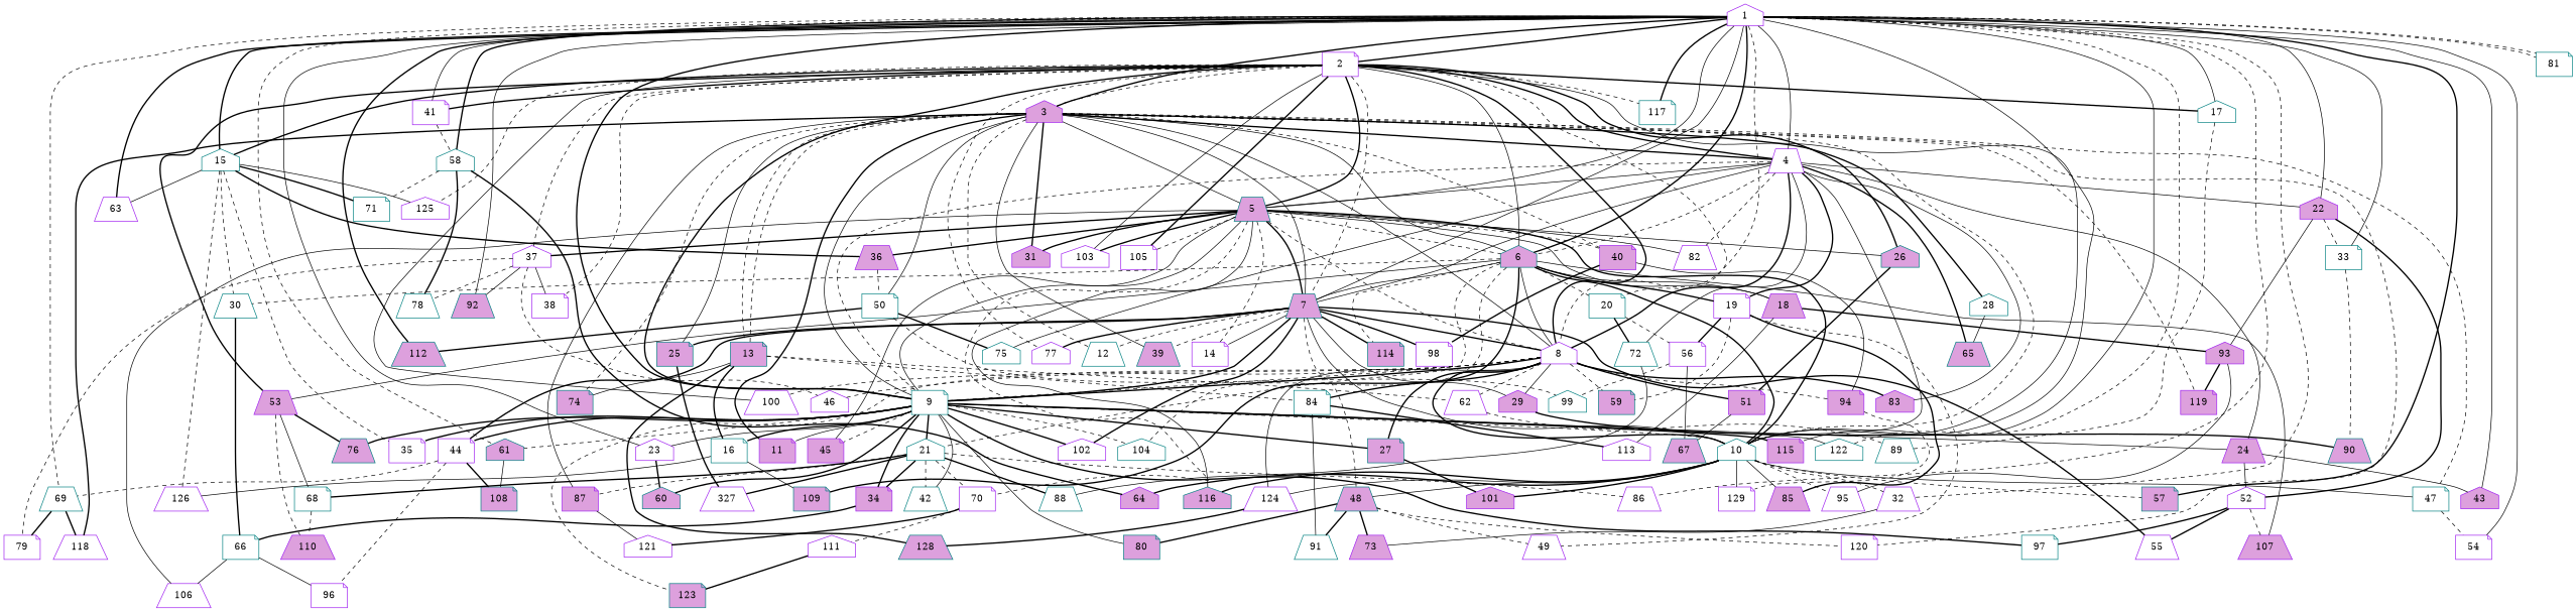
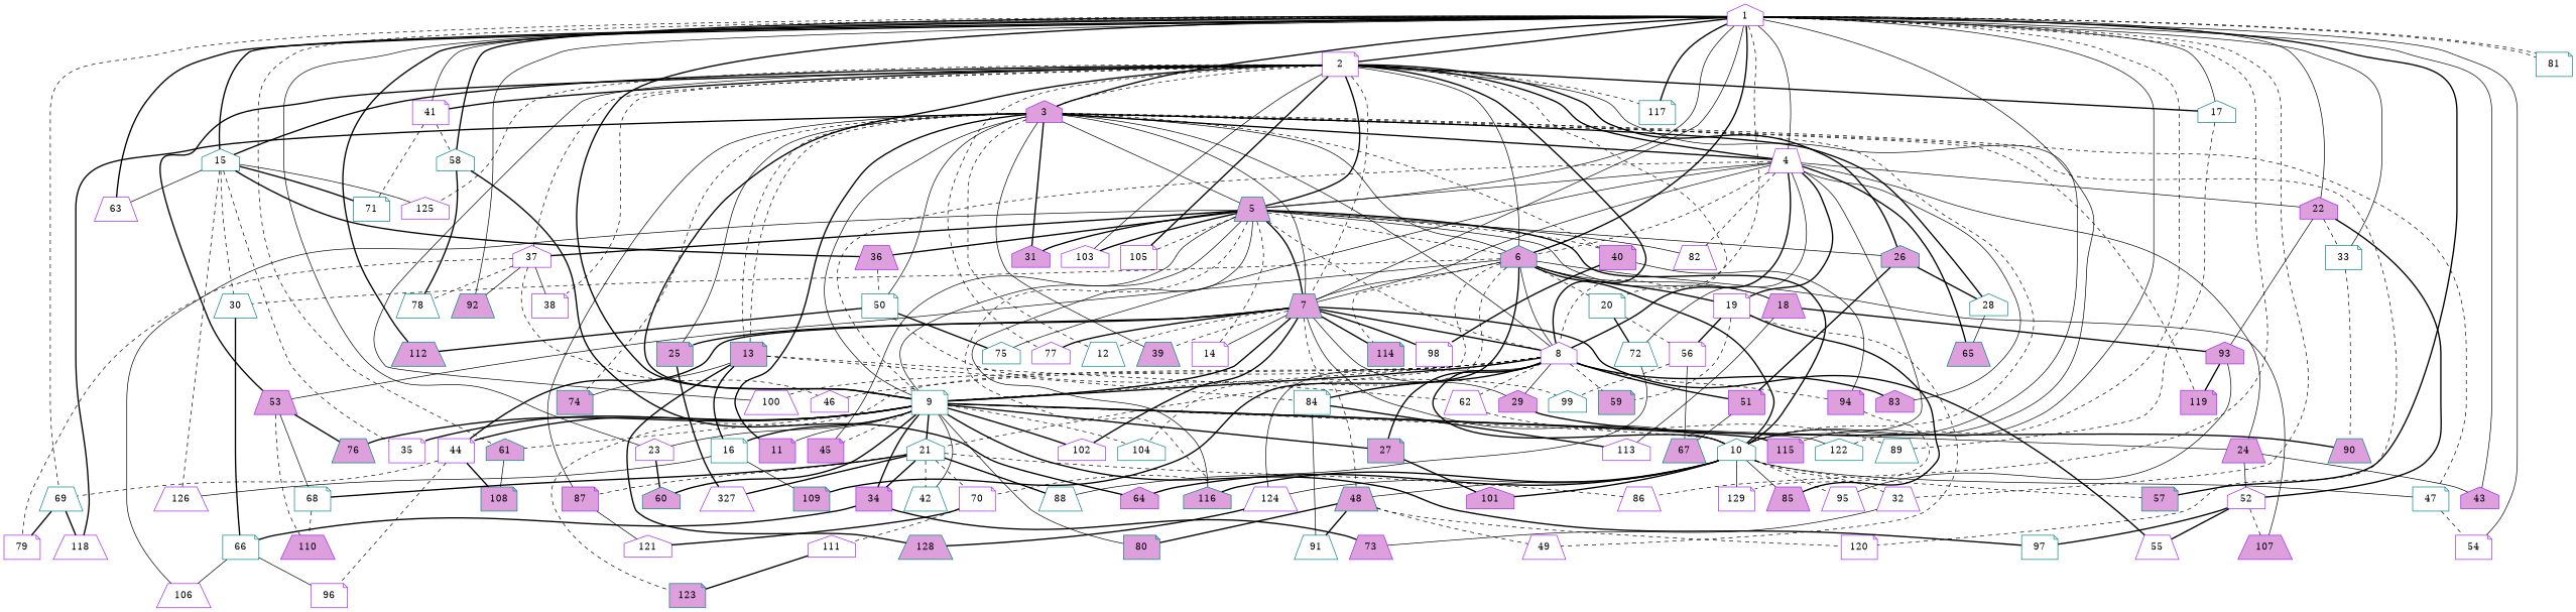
  graph {
    node [color=purple fillcolor=white shape=note style=filled]
    edge [style=bold]
    1 [shape=house]
    2
    3 [fillcolor=plum shape=house]
    4 [shape=trapezium]
    5 [color=teal fillcolor=plum shape=trapezium]
    6 [color=teal fillcolor=plum shape=house]
    7 [color=teal fillcolor=plum shape=trapezium]
    8 [shape=house]
    9 [color=teal]
    10 [color=teal shape=house]
    15 [color=teal shape=house]
    17 [color=teal shape=house]
    22 [fillcolor=plum shape=house]
    23 [shape=house]
    32 [shape=trapezium]
    33 [color=teal]
    41
    43 [fillcolor=plum shape=house]
    54
    57 [color=teal fillcolor=plum]
    58 [color=teal shape=house]
    61 [color=teal fillcolor=plum shape=house]
    63 [shape=trapezium]
    69 [color=teal shape=trapezium]
    81 [color=teal]
    86 [shape=trapezium]
    92 [color=teal fillcolor=plum shape=trapezium]
    112 [color=teal fillcolor=plum shape=trapezium]
    115 [fillcolor=plum]
    117 [color=teal]
    122 [color=teal shape=house]
    20 [color=teal]
    26 [color=teal fillcolor=plum shape=house]
    37 [shape=house]
    38
    53 [fillcolor=plum shape=trapezium]
    77 [shape=house]
    100 [shape=trapezium]
    103 [shape=house]
    105
    125 [shape=house]
    11 [fillcolor=plum]
    12 [color=teal shape=trapezium]
    13 [color=teal fillcolor=plum]
    25 [color=teal fillcolor=plum]
    28 [color=teal shape=house]
    31 [fillcolor=plum shape=house]
    39 [color=teal fillcolor=plum shape=trapezium]
    40 [fillcolor=plum]
    47 [color=teal]
    50 [color=teal]
    74 [color=teal fillcolor=plum]
    87 [fillcolor=plum]
    118 [shape=trapezium]
    119 [fillcolor=plum]
    120
    19
    24 [fillcolor=plum shape=trapezium]
    65 [color=teal fillcolor=plum shape=trapezium]
    72 [color=teal shape=trapezium]
    75 [color=teal shape=house]
    82 [shape=trapezium]
    83 [fillcolor=plum shape=house]
    14
    18 [fillcolor=plum shape=trapezium]
    36 [fillcolor=plum shape=trapezium]
    45 [fillcolor=plum]
    70
    106 [shape=trapezium]
    116 [color=teal fillcolor=plum shape=house]
    30 [color=teal shape=trapezium]
    104 [color=teal shape=house]
    107 [fillcolor=plum shape=trapezium]
    109 [color=teal fillcolor=plum]
    114 [color=teal fillcolor=plum]
    29 [fillcolor=plum shape=house]
    44
    48 [color=teal fillcolor=plum shape=trapezium]
    55 [shape=trapezium]
    98
    102 [shape=house]
    21 [color=teal shape=house]
    27 [color=teal fillcolor=plum]
    46 [shape=house]
    51 [fillcolor=plum]
    59 [color=teal fillcolor=plum]
    62 [shape=trapezium]
    84 [color=teal]
    94 [fillcolor=plum]
    123 [color=teal fillcolor=plum]
    124 [shape=trapezium]
    16 [color=teal]
    34 [fillcolor=plum]
    35
    42 [color=teal shape=trapezium]
    60 [color=teal fillcolor=plum shape=house]
    76 [color=teal fillcolor=plum shape=trapezium]
    80 [color=teal fillcolor=plum]
    97 [color=teal]
    64 [fillcolor=plum shape=house]
    85 [fillcolor=plum shape=trapezium]
    95 [shape=trapezium]
    101 [fillcolor=plum shape=house]
    129
    71 [color=teal]
    126 [shape=trapezium]
    89 [color=teal shape=trapezium]
    93 [fillcolor=plum shape=house]
    52 [shape=house]
    73 [fillcolor=plum shape=trapezium]
    90 [color=teal fillcolor=plum shape=trapezium]
    78 [color=teal shape=trapezium]
    108 [color=teal fillcolor=plum]
    79
    56
    68 [color=teal]
    110 [fillcolor=plum shape=trapezium]
    128 [color=teal fillcolor=plum shape=trapezium]
    n119 [label=327 shape=trapezium]
    99 [color=teal shape=house]
    121 [shape=house]
    49 [shape=trapezium]
    88 [color=teal shape=trapezium]
    113 [shape=house]
    111 [shape=house]
    66 [color=teal]
    96
    91 [color=teal shape=trapezium]
    67 [color=teal fillcolor=plum shape=trapezium]
    1 -- 2
    1 -- 3
    1 -- 4 [style=solid]
    1 -- 5 [style=solid]
    1 -- 6
    1 -- 7 [style=solid]
    1 -- 8 [style=dashed]
    1 -- 9
    1 -- 10 [style=solid]
    1 -- 15
    1 -- 17 [style=solid]
    1 -- 22 [style=solid]
    1 -- 23 [style=solid]
    1 -- 32 [style=dashed]
    1 -- 33 [style=solid]
    1 -- 41 [style=solid]
    1 -- 43 [style=solid]
    1 -- 54 [style=solid]
    1 -- 57
    1 -- 58
    1 -- 61 [style=dashed]
    1 -- 63
    1 -- 69 [style=dashed]
    1 -- 81 [style=dashed]
    1 -- 81 [style=dashed]
    1 -- 86 [style=dashed]
    1 -- 92 [style=solid]
    1 -- 112
    1 -- 115 [style=solid]
    1 -- 117
    1 -- 122 [style=dashed]
    2 -- 3 [style=dashed]
    2 -- 4
    2 -- 5
    2 -- 6 [style=solid]
    2 -- 7 [style=dashed]
    2 -- 8
    2 -- 9
    2 -- 10 [style=solid]
    2 -- 15
    2 -- 17
    2 -- 41
    2 -- 117 [style=dashed]
    2 -- 20 [style=dashed]
    2 -- 26
    2 -- 37 [style=dashed]
    2 -- 38 [style=dashed]
    2 -- 53
    2 -- 77 [style=dashed]
    2 -- 100 [style=solid]
    2 -- 103 [style=solid]
    2 -- 105
    2 -- 125 [style=dashed]
    3 -- 4
    3 -- 5 [style=solid]
    3 -- 6 [style=solid]
    3 -- 7 [style=solid]
    3 -- 8 [style=solid]
    3 -- 9 [style=solid]
    3 -- 10 [style=dashed]
    3 -- 11
    3 -- 12 [style=dashed]
    3 -- 13 [style=dashed]
    3 -- 13 [style=dashed]
    3 -- 25 [style=solid]
    3 -- 28
    3 -- 31
    3 -- 39 [style=solid]
    3 -- 40 [style=dashed]
    3 -- 47 [style=dashed]
    3 -- 50 [style=solid]
    3 -- 74 [style=dashed]
    3 -- 87 [style=solid]
    3 -- 118
    3 -- 119 [style=dashed]
    3 -- 120 [style=dashed]
    4 -- 5 [style=solid]
    4 -- 6 [style=dashed]
    4 -- 7 [style=solid]
    4 -- 8
    4 -- 9 [style=dashed]
    4 -- 10 [style=solid]
    4 -- 22 [style=solid]
    4 -- 19
    4 -- 24 [style=solid]
    4 -- 65
    4 -- 72 [style=solid]
    4 -- 75 [style=solid]
    4 -- 82 [style=dashed]
    4 -- 83 [style=solid]
    5 -- 6 [style=dashed]
    5 -- 7
    5 -- 8 [style=dashed]
    5 -- 9 [style=solid]
    5 -- 10
    5 -- 26 [style=solid]
    5 -- 37
    5 -- 103
    5 -- 105 [style=dashed]
    5 -- 31
    5 -- 40 [style=dashed]
    5 -- 82 [style=solid]
    5 -- 14 [style=dashed]
    5 -- 18 [style=solid]
    5 -- 36
    5 -- 45 [style=solid]
    5 -- 70 [style=dashed]
    5 -- 106 [style=solid]
    5 -- 116 [style=solid]
    6 -- 7 [style=solid]
    6 -- 8 [style=solid]
    6 -- 9 [style=dashed]
    6 -- 10
    6 -- 20 [style=dashed]
    6 -- 53 [style=solid]
    6 -- 19
    6 -- 18 [style=solid]
    6 -- 30 [style=dashed]
    6 -- 104 [style=dashed]
    6 -- 107 [style=solid]
    6 -- 109
    6 -- 114 [style=dashed]
    7 -- 8
    7 -- 9
    7 -- 10 [style=solid]
    7 -- 77
    7 -- 12 [style=dashed]
    7 -- 25
    7 -- 39 [style=dashed]
    7 -- 14 [style=solid]
    7 -- 114
    7 -- 29 [style=solid]
    7 -- 44
    7 -- 48 [style=dashed]
    7 -- 55
    7 -- 98
    7 -- 102
    8 -- 9
    8 -- 10
    8 -- 100 [style=dashed]
    8 -- 83
    8 -- 29 [style=solid]
    8 -- 21 [style=dashed]
    8 -- 27
    8 -- 46 [style=dashed]
    8 -- 51
    8 -- 59 [style=dashed]
    8 -- 62 [style=dashed]
    8 -- 84
    8 -- 94 [style=dashed]
    8 -- 123 [style=dashed]
    8 -- 124 [style=solid]
    9 -- 10 [style=dashed]
    9 -- 23 [style=solid]
    9 -- 61 [style=dashed]
    9 -- 115
    9 -- 122 [style=solid]
    9 -- 11 [style=solid]
    9 -- 24 [style=solid]
    9 -- 45 [style=dashed]
    9 -- 104 [style=dashed]
    9 -- 44
    9 -- 102
    9 -- 21
    9 -- 27
    9 -- 16
    9 -- 34
    9 -- 35
    9 -- 42 [style=solid]
    9 -- 60
    9 -- 76
    9 -- 80 [style=solid]
    9 -- 97
    10 -- 32 [style=dashed]
    10 -- 57 [style=dashed]
    10 -- 47 [style=solid]
    10 -- 116
    10 -- 48 [style=solid]
    10 -- 124 [style=solid]
    10 -- 64
    10 -- 85 [style=solid]
    10 -- 95 [style=dashed]
    10 -- 101
    10 -- 129 [style=solid]
    15 -- 63 [style=solid]
    15 -- 125 [style=solid]
    15 -- 36
    15 -- 30 [style=dashed]
    15 -- 35 [style=dashed]
    15 -- 71
    15 -- 126 [style=dashed]
    17 -- 89 [style=dashed]
    22 -- 33 [style=dashed]
    22 -- 93 [style=solid]
    22 -- 52
    23 -- 60
    32 -- 73 [style=solid]
    33 -- 90 [style=dashed]
    41 -- 58 [style=dashed]
-   58 -- 71 [style=dashed]
+   41 -- 71 [style=dashed]
    58 -- 64
    58 -- 78
    61 -- 108 [style=solid]
    69 -- 118
    69 -- 79
    20 -- 72
    20 -- 56 [style=dashed]
+   26 -- 28
    26 -- 51
    37 -- 92 [style=solid]
    37 -- 38 [style=solid]
    37 -- 46 [style=dashed]
    37 -- 78 [style=dashed]
    37 -- 79 [style=dashed]
    53 -- 76
    53 -- 68 [style=solid]
    53 -- 110 [style=dashed]
    13 -- 74 [style=solid]
    13 -- 62 [style=dashed]
    13 -- 84 [style=dashed]
    13 -- 16
    13 -- 128
    25 -- n119
    28 -- 65 [style=solid]
    40 -- 98
    40 -- 94 [style=solid]
    47 -- 54 [style=dashed]
    50 -- 112
    50 -- 75
    50 -- 99 [style=dashed]
    87 -- 121 [style=solid]
    19 -- 59 [style=dashed]
    19 -- 85
    19 -- 56
    19 -- 49 [style=dashed]
    24 -- 43 [style=solid]
    24 -- 52 [style=solid]
    72 -- 88 [style=solid]
    18 -- 93
    18 -- 113 [style=solid]
    36 -- 50 [style=dashed]
    70 -- 121
    70 -- 111 [style=dashed]
    30 -- 66
    29 -- 90
    44 -- 69 [style=dashed]
    44 -- 108
    44 -- 96 [style=dashed]
    48 -- 120 [style=dashed]
    48 -- 80
-   48 -- 73
+   34 -- 73
    48 -- 49 [style=dashed]
    48 -- 91
    21 -- 86 [style=dashed]
    21 -- 87 [style=dashed]
    21 -- 70 [style=dashed]
    21 -- 34
    21 -- 42 [style=dashed]
    21 -- 68
    21 -- n119
    21 -- 88
    27 -- 101
    51 -- 67 [style=solid]
    62 -- 89 [style=dashed]
    84 -- 113
    84 -- 91 [style=solid]
    94 -- 129 [style=dashed]
    124 -- 128
    16 -- 109 [style=solid]
    16 -- 126 [style=solid]
    34 -- 66
    93 -- 119
    93 -- 95 [style=solid]
    52 -- 107 [style=dashed]
    52 -- 55
    52 -- 97
    56 -- 99 [style=dashed]
    56 -- 67 [style=solid]
    68 -- 110 [style=dashed]
    111 -- 123
    66 -- 106 [style=solid]
    66 -- 96 [style=solid]
  }
